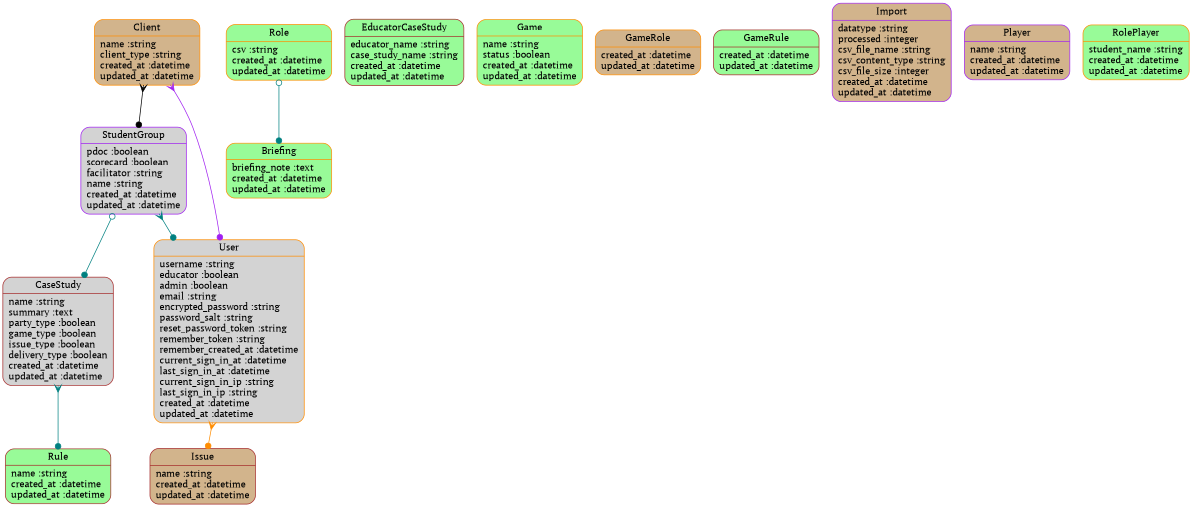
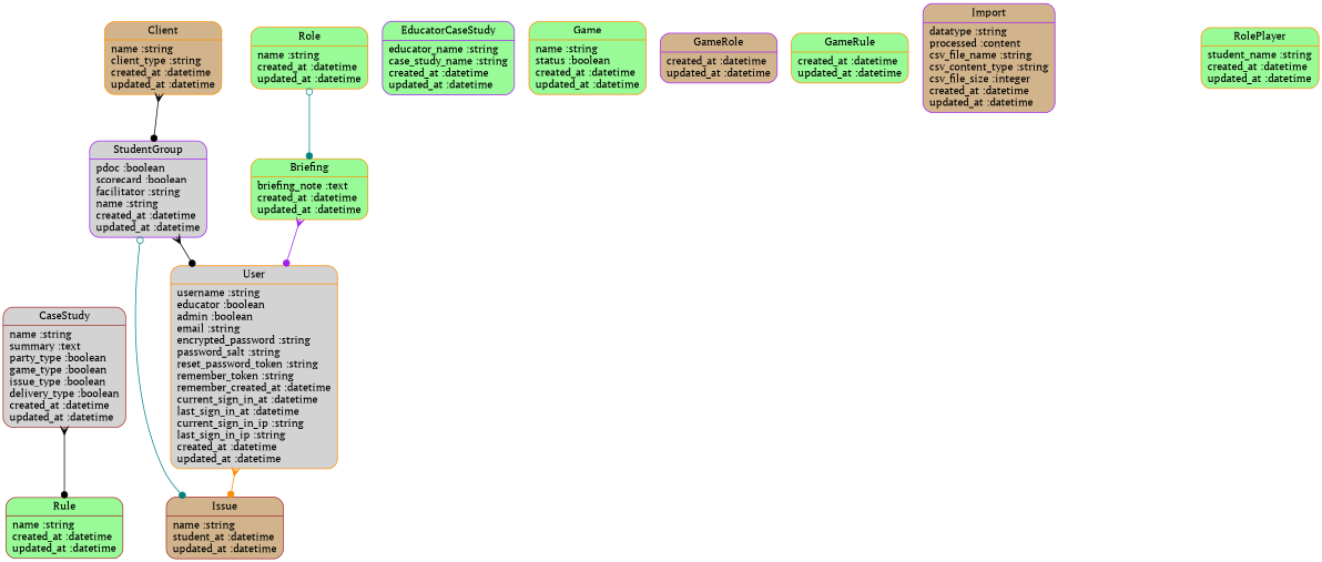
  digraph {
    fontname="PT Serif"
    splines=true
    node [color=darkorange fillcolor=palegreen fontname="PT Serif" shape=Mrecord style=filled]
    edge [arrowhead=dot arrowtail=crow color=teal dir=both fontname="PT Serif"]
    n1 [label="{Briefing|briefing_note :text\lcreated_at :datetime\lupdated_at :datetime\l}"]
    n2 [color=brown fillcolor=lightgrey label="{CaseStudy|name :string\lsummary :text\lparty_type :boolean\lgame_type :boolean\lissue_type :boolean\ldelivery_type :boolean\lcreated_at :datetime\lupdated_at :datetime\l}"]
    n3 [color=brown label="{Rule|name :string\lcreated_at :datetime\lupdated_at :datetime\l}"]
-   n4 [color=brown fillcolor=tan label="{Issue|name :string\lcreated_at :datetime\lupdated_at :datetime\l}"]
-   n5 [label="{Role|csv :string\lcreated_at :datetime\lupdated_at :datetime\l}"]
+   n4 [color=brown fillcolor=tan label="{Issue|name :string\lstudent_at :datetime\lupdated_at :datetime\l}"]
+   n5 [label="{Role|name :string\lcreated_at :datetime\lupdated_at :datetime\l}"]
    n6 [fillcolor=tan label="{Client|name :string\lclient_type :string\lcreated_at :datetime\lupdated_at :datetime\l}"]
    n7 [color=purple fillcolor=lightgrey label="{StudentGroup|pdoc :boolean\lscorecard :boolean\lfacilitator :string\lname :string\lcreated_at :datetime\lupdated_at :datetime\l}"]
    n8 [fillcolor=lightgrey label="{User|username :string\leducator :boolean\ladmin :boolean\lemail :string\lencrypted_password :string\lpassword_salt :string\lreset_password_token :string\lremember_token :string\lremember_created_at :datetime\lcurrent_sign_in_at :datetime\llast_sign_in_at :datetime\lcurrent_sign_in_ip :string\llast_sign_in_ip :string\lcreated_at :datetime\lupdated_at :datetime\l}"]
-   n9 [color=brown label="{EducatorCaseStudy|educator_name :string\lcase_study_name :string\lcreated_at :datetime\lupdated_at :datetime\l}"]
+   n9 [color=purple label="{EducatorCaseStudy|educator_name :string\lcase_study_name :string\lcreated_at :datetime\lupdated_at :datetime\l}"]
    n10 [label="{Game|name :string\lstatus :boolean\lcreated_at :datetime\lupdated_at :datetime\l}"]
-   n11 [fillcolor=tan label="{GameRole|created_at :datetime\lupdated_at :datetime\l}"]
-   n12 [color=brown label="{GameRule|created_at :datetime\lupdated_at :datetime\l}"]
-   n13 [color=purple fillcolor=tan label="{Import|datatype :string\lprocessed :integer\lcsv_file_name :string\lcsv_content_type :string\lcsv_file_size :integer\lcreated_at :datetime\lupdated_at :datetime\l}"]
-   n14 [color=purple fillcolor=tan label="{Player|name :string\lcreated_at :datetime\lupdated_at :datetime\l}"]
+   n11 [color=purple fillcolor=tan label="{GameRole|created_at :datetime\lupdated_at :datetime\l}"]
+   n12 [label="{GameRule|created_at :datetime\lupdated_at :datetime\l}"]
+   n13 [color=purple fillcolor=tan label="{Import|datatype :string\lprocessed :content\lcsv_file_name :string\lcsv_content_type :string\lcsv_file_size :integer\lcreated_at :datetime\lupdated_at :datetime\l}"]
    n15 [label="{RolePlayer|student_name :string\lcreated_at :datetime\lupdated_at :datetime\l}"]
-   n2 -> n3
+   n2 -> n3 [color=black]
    n5 -> n1 [arrowtail=odot]
    n6 -> n7 [color=black]
-   n6 -> n8 [color=purple]
-   n7 -> n2 [arrowtail=odot]
-   n7 -> n8
+   n1 -> n8 [color=purple]
+   n7 -> n4 [arrowtail=odot]
+   n7 -> n8 [color=black]
    n8 -> n4 [color=darkorange]
  }
